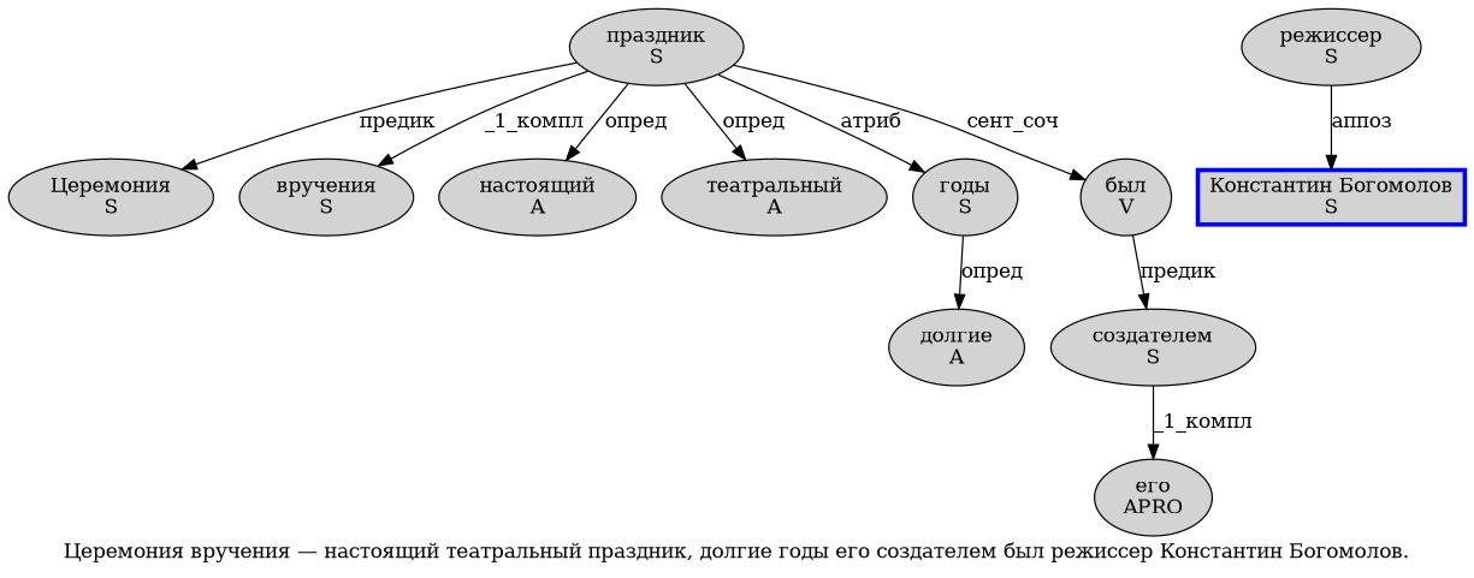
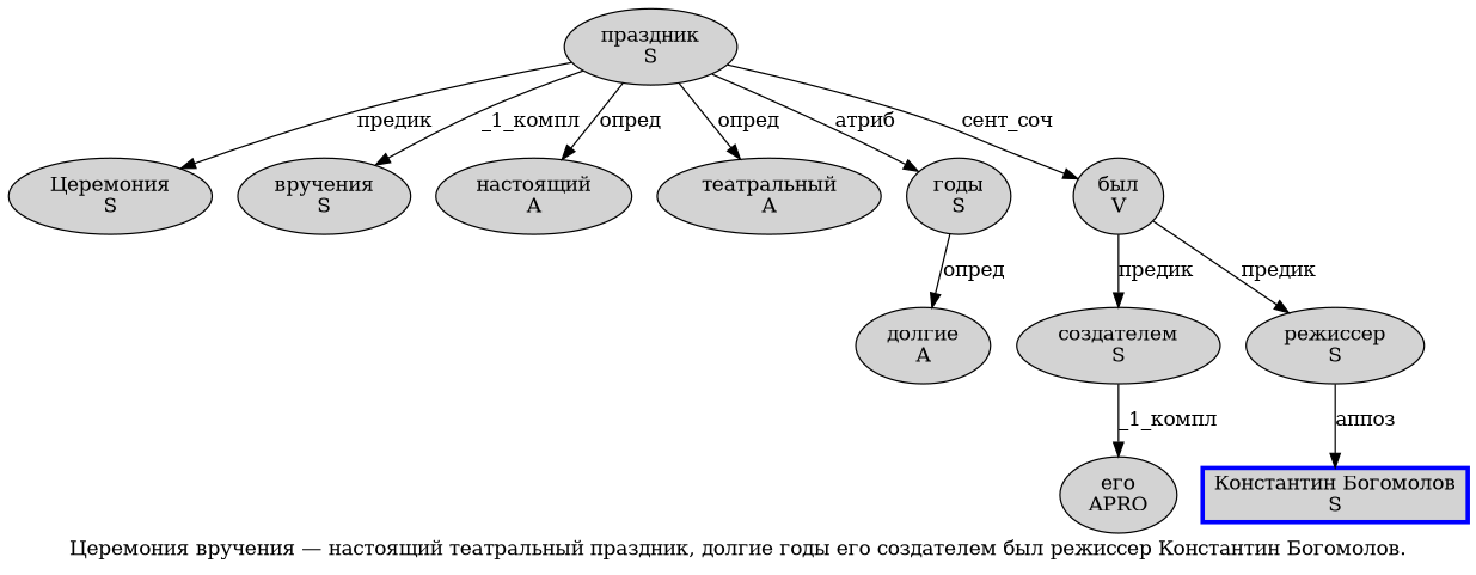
  digraph {
    label="Церемония вручения — настоящий театральный праздник, долгие годы его создателем был режиссер Константин Богомолов."
    node [fillcolor=lightgray penwidth=1 shape=ellipse style=filled]
    n1 [label="Церемония\nS"]
    n2 [label="вручения\nS"]
    n3 [label="настоящий\nA"]
    n4 [label="театральный\nA"]
    n5 [label="праздник\nS"]
    n6 [label="годы\nS"]
    n7 [label="был\nV"]
    n8 [label="долгие\nA"]
    n9 [label="создателем\nS"]
    n10 [label="режиссер\nS"]
    n11 [label="его\nAPRO"]
    n12 [color=blue label="Константин Богомолов\nS" penwidth=3 shape=box]
    n5 -> n1 [label="предик"]
    n5 -> n2 [label="_1_компл"]
    n5 -> n3 [label="опред"]
    n5 -> n4 [label="опред"]
    n5 -> n6 [label="атриб"]
    n5 -> n7 [label="сент_соч"]
    n6 -> n8 [label="опред"]
    n7 -> n9 [label="предик"]
+   n7 -> n10 [label="предик"]
    n9 -> n11 [label="_1_компл"]
    n10 -> n12 [label="аппоз"]
  }
